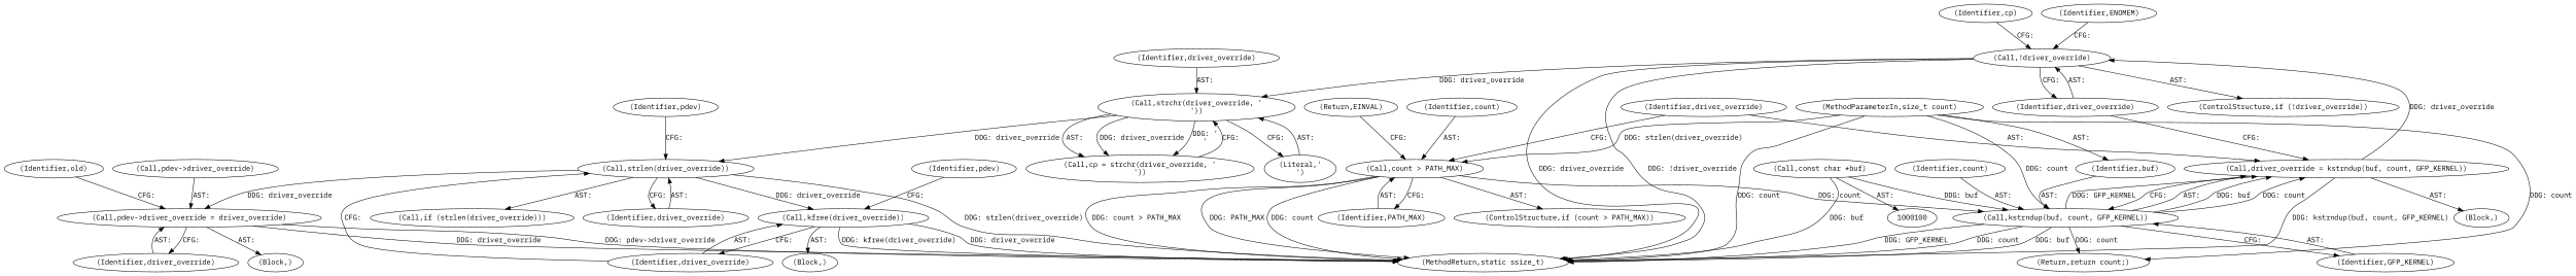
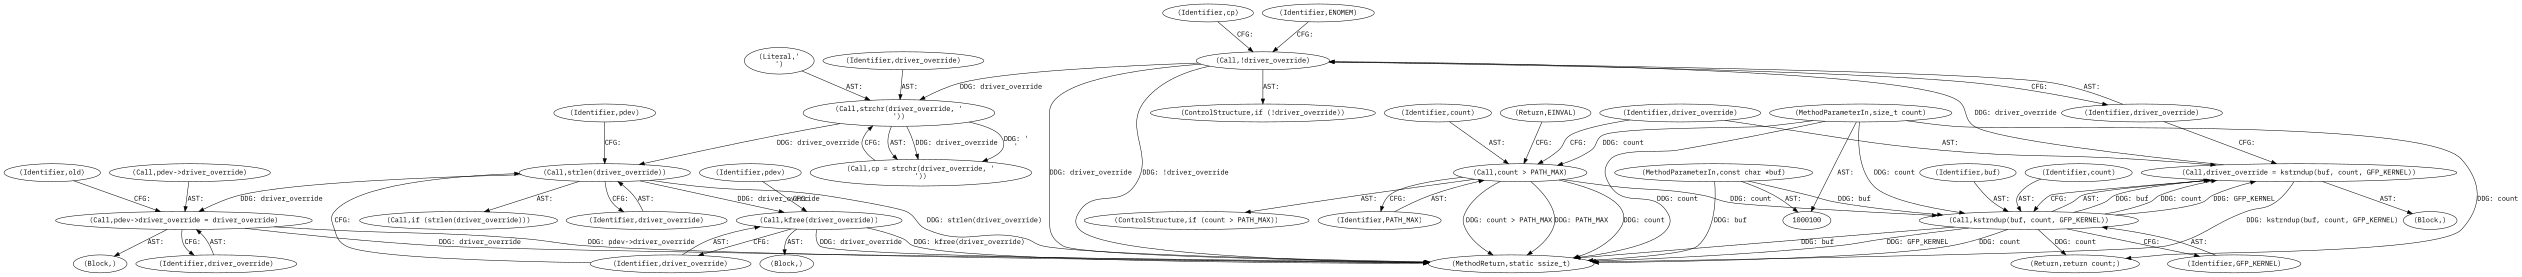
  digraph {
    fontname="IBM Plex Mono"
    node [fontname="IBM Plex Mono"]
    edge [fontname="IBM Plex Mono"]
    n1 [label="(Call,strlen(driver_override))"]
    n2 [label="(Call,pdev->driver_override = driver_override)"]
    n3 [label="(Call,kfree(driver_override))"]
    n4 [label="(Call,if (strlen(driver_override)))"]
    n5 [label="(MethodReturn,static ssize_t)"]
    n6 [label="(Identifier,driver_override)"]
    n7 [label="(Identifier,driver_override)"]
    n8 [label="(Block,)"]
    n9 [label="(Identifier,driver_override)"]
    n10 [label="(Block,)"]
    n11 [label="(Call,strchr(driver_override, '\n'))"]
    n12 [label="(Literal,'\n')"]
    n13 [label="(Call,cp = strchr(driver_override, '\n'))"]
    n14 [label="(Call,!driver_override)"]
    n15 [label="(ControlStructure,if (!driver_override))"]
    n16 [label="(Identifier,driver_override)"]
    n17 [label="(Call,driver_override = kstrndup(buf, count, GFP_KERNEL))"]
    n18 [label="(Call,kstrndup(buf, count, GFP_KERNEL))"]
    n19 [label="(Block,)"]
    n20 [label="(Return,return count;)"]
    n21 [label="(Identifier,GFP_KERNEL)"]
-   n22 [label="(Call,const char *buf)"]
+   n22 [label="(MethodParameterIn,const char *buf)"]
    1000100
    n24 [label="(Call,count > PATH_MAX)"]
    n25 [label="(ControlStructure,if (count > PATH_MAX))"]
    n26 [label="(Identifier,PATH_MAX)"]
    n27 [label="(MethodParameterIn,size_t count)"]
    n28 [label="(Identifier,cp)"]
    n29 [label="(Identifier,buf)"]
    n30 [label="(Identifier,count)"]
    n31 [label="(Return,EINVAL)"]
    n32 [label="(Identifier,pdev)"]
    n33 [label="(Identifier,driver_override)"]
    n34 [label="(Identifier,old)"]
    n35 [label="(Identifier,driver_override)"]
    n36 [label="(Identifier,pdev)"]
    n37 [label="(Call,pdev->driver_override)"]
    n38 [label="(Identifier,count)"]
    n39 [label="(Identifier,ENOMEM)"]
    n1 -> n2 [label="DDG: driver_override"]
    n1 -> n3 [label="DDG: driver_override"]
    n1 -> n4 [label="AST: "]
    n1 -> n5 [label="DDG: strlen(driver_override)"]
    n1 -> n6 [label="CFG: "]
    n2 -> n5 [label="DDG: driver_override"]
    n2 -> n5 [label="DDG: pdev->driver_override"]
    n2 -> n7 [label="CFG: "]
    n2 -> n8 [label="AST: "]
    n3 -> n5 [label="DDG: driver_override"]
    n3 -> n5 [label="DDG: kfree(driver_override)"]
    n3 -> n9 [label="CFG: "]
    n3 -> n10 [label="AST: "]
    n6 -> n1 [label="AST: "]
    n7 -> n2 [label="AST: "]
    n9 -> n1 [label="CFG: "]
    n9 -> n3 [label="AST: "]
    n11 -> n1 [label="DDG: driver_override"]
-   n11 -> n12 [label="CFG: "]
    n11 -> n13 [label="AST: "]
    n11 -> n13 [label="DDG: driver_override"]
    n11 -> n13 [label="DDG: '\n'"]
    n12 -> n11 [label="AST: "]
    n13 -> n11 [label="CFG: "]
    n14 -> n5 [label="DDG: driver_override"]
    n14 -> n5 [label="DDG: !driver_override"]
    n14 -> n11 [label="DDG: driver_override"]
    n14 -> n15 [label="AST: "]
    n14 -> n16 [label="CFG: "]
    n16 -> n14 [label="AST: "]
    n16 -> n17 [label="CFG: "]
    n17 -> n5 [label="DDG: kstrndup(buf, count, GFP_KERNEL)"]
    n17 -> n14 [label="DDG: driver_override"]
    n17 -> n18 [label="CFG: "]
    n17 -> n19 [label="AST: "]
    n18 -> n5 [label="DDG: count"]
    n18 -> n5 [label="DDG: buf"]
    n18 -> n5 [label="DDG: GFP_KERNEL"]
    n18 -> n17 [label="AST: "]
    n18 -> n17 [label="DDG: buf"]
    n18 -> n17 [label="DDG: count"]
    n18 -> n17 [label="DDG: GFP_KERNEL"]
    n18 -> n20 [label="DDG: count"]
    n18 -> n21 [label="CFG: "]
    n21 -> n18 [label="AST: "]
    n22 -> n5 [label="DDG: buf"]
    n22 -> n18 [label="DDG: buf"]
    n22 -> 1000100 [label="AST: "]
    n24 -> n5 [label="DDG: count"]
    n24 -> n5 [label="DDG: count > PATH_MAX"]
    n24 -> n5 [label="DDG: PATH_MAX"]
    n24 -> n18 [label="DDG: count"]
    n24 -> n25 [label="AST: "]
    n24 -> n26 [label="CFG: "]
    n26 -> n24 [label="AST: "]
    n27 -> n5 [label="DDG: count"]
    n27 -> n18 [label="DDG: count"]
    n27 -> n20 [label="DDG: count"]
-   n27 -> n29 [label="AST: "]
-   n27 -> n24 [label="DDG: strlen(driver_override)"]
+   n27 -> 1000100 [label="AST: "]
+   n27 -> n24 [label="DDG: count"]
    n28 -> n14 [label="CFG: "]
    n29 -> n18 [label="AST: "]
    n30 -> n18 [label="AST: "]
    n31 -> n24 [label="CFG: "]
    n32 -> n1 [label="CFG: "]
    n33 -> n11 [label="AST: "]
    n34 -> n2 [label="CFG: "]
    n35 -> n17 [label="AST: "]
    n35 -> n24 [label="CFG: "]
    n36 -> n3 [label="CFG: "]
    n37 -> n2 [label="AST: "]
    n38 -> n24 [label="AST: "]
    n39 -> n14 [label="CFG: "]
  }
